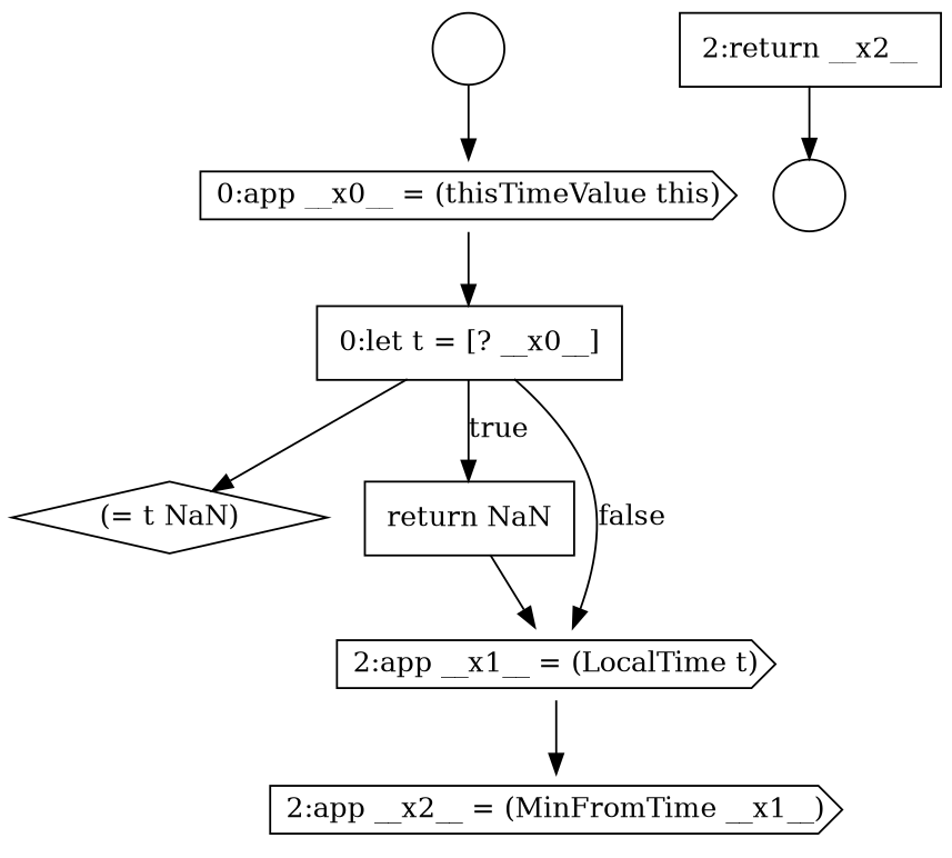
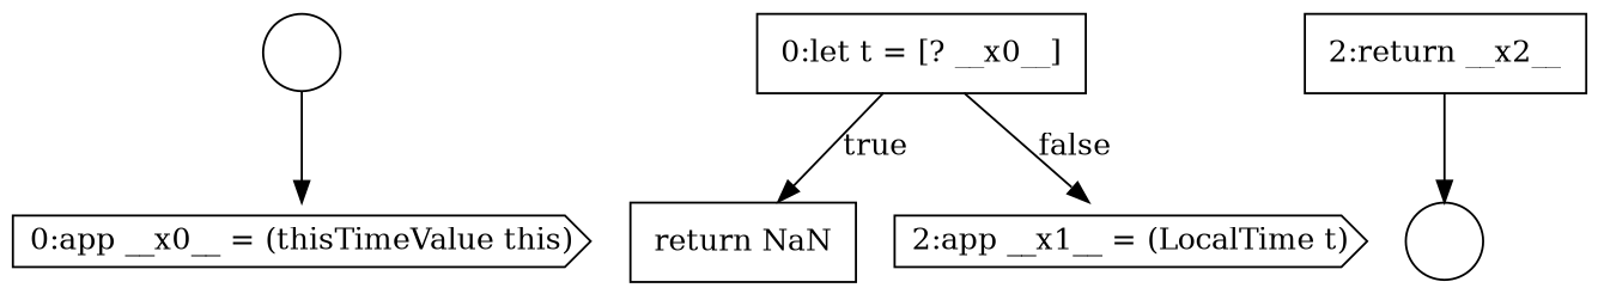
  digraph {
    node [color=black fillcolor=white shape=cds style=filled]
    edge [color=black]
    n1 [label=" " shape=circle]
    n2 [label=<<font color="black">0:app __x0__ = (thisTimeValue this)</font>>]
    n3 [label=<<font color="black">     <table border="0" cellborder="1" cellspacing="0" cellpadding="10">       <tr><td align="left">0:let t = [? __x0__]</td></tr>     </table>   </font>> margin=0 shape=none]
-   n4 [label=<<font color="black">(= t NaN)</font>> shape=diamond]
    n5 [label=<<font color="black">     <table border="0" cellborder="1" cellspacing="0" cellpadding="10">       <tr><td align="left">return NaN</td></tr>     </table>   </font>> margin=0 shape=none]
    n6 [label=<<font color="black">2:app __x1__ = (LocalTime t)</font>>]
-   n7 [label=<<font color="black">2:app __x2__ = (MinFromTime __x1__)</font>>]
    n8 [label=" " shape=circle]
    n9 [label=<<font color="black">     <table border="0" cellborder="1" cellspacing="0" cellpadding="10">       <tr><td align="left">2:return __x2__</td></tr>     </table>   </font>> margin=0 shape=none]
    n1 -> n2
-   n2 -> n3
-   n3 -> n4
    n3 -> n5 [label=<<font color="black">true</font>>]
    n3 -> n6 [label=<<font color="black">false</font>>]
-   n5 -> n6
-   n6 -> n7
    n9 -> n8
  }
